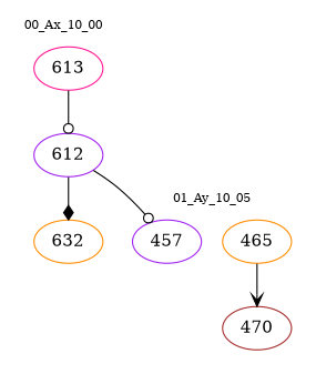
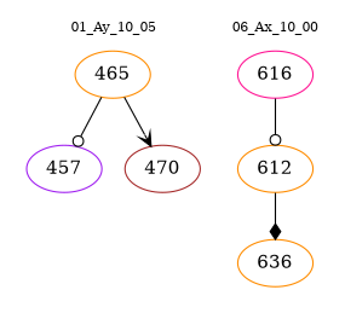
  digraph {
    node [color=darkorange]
    edge [arrowhead=odot color=black]
    n1 [label=465]
    n2 [color=purple label=457]
    n3 [color=brown label=470]
-   n4 [color=purple label=612]
-   n5 [color=deeppink label=613]
-   n6 [label=632]
+   n4 [label=612]
+   n5 [color=deeppink label=616]
+   n6 [label=636]
    subgraph cluster_1 {
      color=white
      fontsize=10
      label="01_Ay_10_05"
      n1
      n2
      n3
    }
    subgraph cluster_2 {
      color=white
      fontsize=10
-     label="00_Ax_10_00"
+     label="06_Ax_10_00"
      n4
      n5
      n6
    }
-   n4 -> n2
+   n1 -> n2
    n1 -> n3 [arrowhead=vee]
    n4 -> n6 [arrowhead=diamond]
    n5 -> n4
  }
